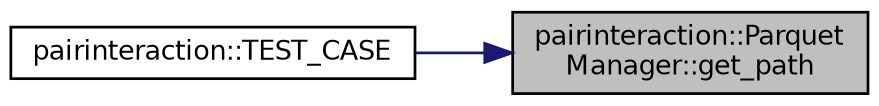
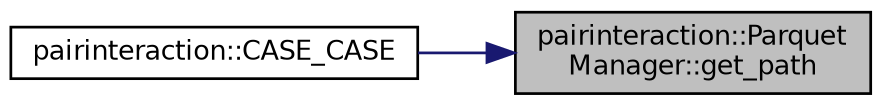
  digraph {
    rankdir=RL
    node [color=black fontname=Helvetica fontsize=10 shape=record]
    n1 [fillcolor=grey75 fontcolor=black height=0.2 label="pairinteraction::Parquet\lManager::get_path" style=filled width=0.4]
-   n2 [height=0.2 label="pairinteraction::TEST_CASE" width=0.4]
+   n2 [height=0.2 label="pairinteraction::CASE_CASE" width=0.4]
    n1 -> n2 [color=midnightblue dir=back fontname=Helvetica fontsize=10 labelfontname=Helvetica labelfontsize=10 style=solid]
  }
